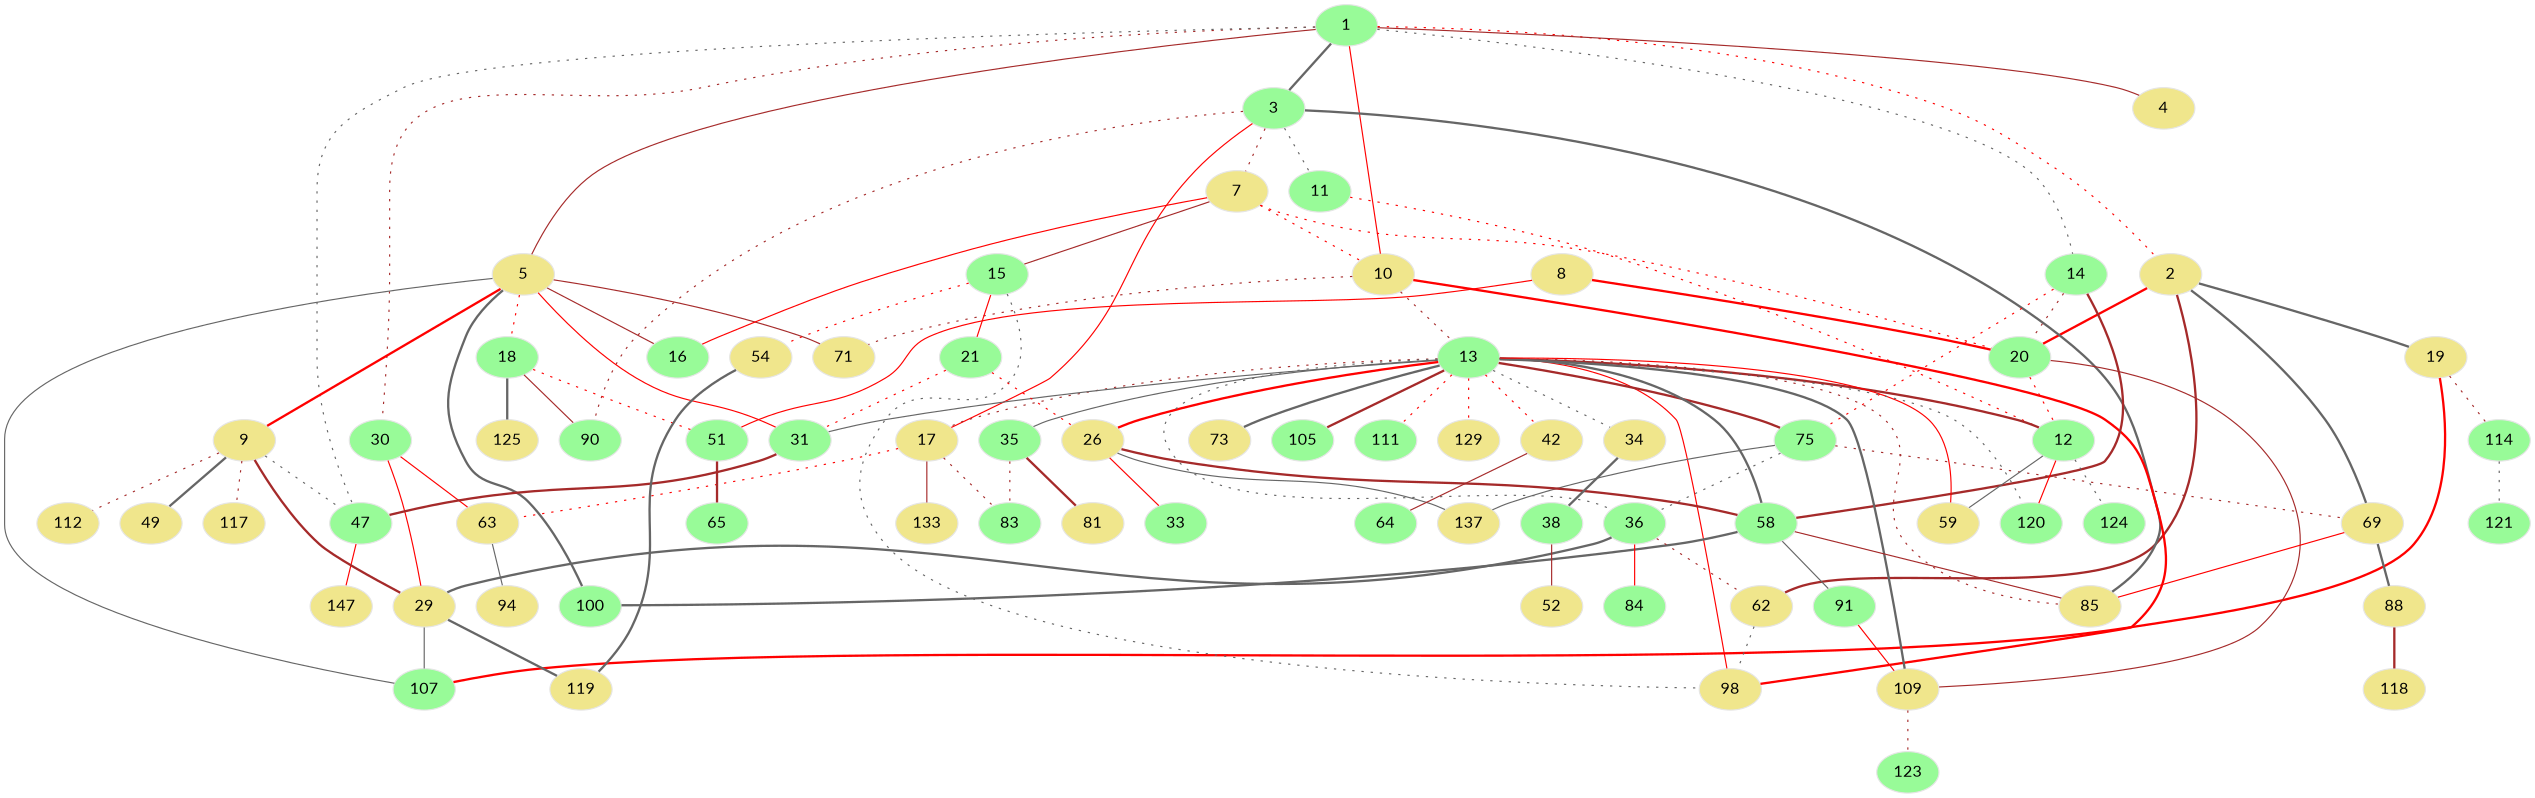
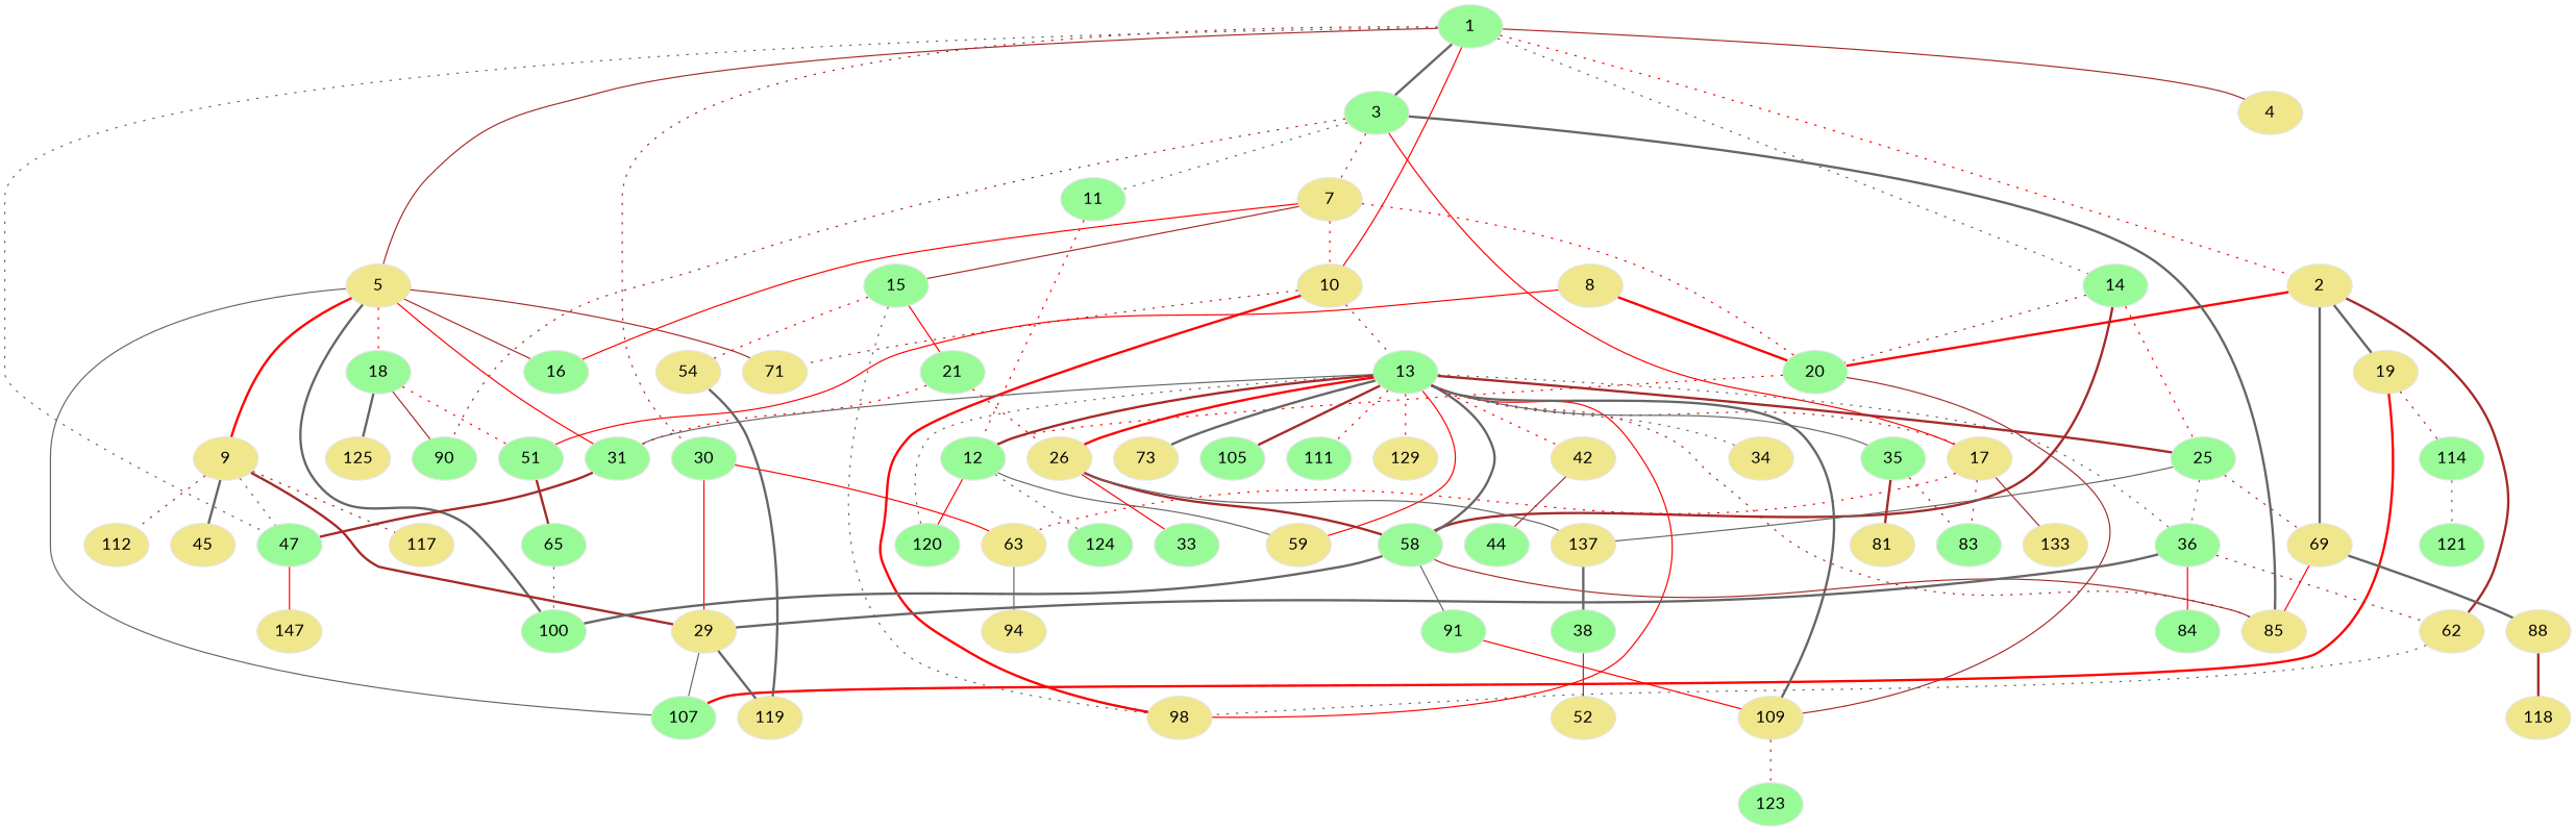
  graph {
    fontname=Lato
    node [color=gray90 fillcolor=khaki fontname=Lato style=filled]
    edge [color=gray40 fontname=Lato style=dotted]
    2
    1 [fillcolor=palegreen]
    3 [fillcolor=palegreen super="+6"]
    4
    5 [super="+12+115+23"]
    10 [super="+71+53"]
    14 [fillcolor=palegreen super="+146"]
    30 [fillcolor=palegreen super="+40+41"]
    47 [fillcolor=palegreen super="+79+77"]
    19
    20 [fillcolor=palegreen super="+108+72+136"]
    62 [super="+75"]
    69 [super="+138"]
    7 [super="+76"]
    11 [fillcolor=palegreen super="+37"]
    17 [super="+46+55"]
    85 [super="+95"]
    90 [fillcolor=palegreen]
    9
    16 [fillcolor=palegreen]
    18 [fillcolor=palegreen]
    31 [fillcolor=palegreen super="+43+97"]
    n23 [label=71 super="+102+101"]
    100 [fillcolor=palegreen]
    107 [fillcolor=palegreen]
    13 [fillcolor=palegreen super="+57+24+112"]
    98 [super="+126+134"]
-   25 [fillcolor=palegreen super="+96" label=75]
+   25 [fillcolor=palegreen super="+96"]
    58 [fillcolor=palegreen super="+104+68"]
    n30 [label=29 super="+50+67"]
    63 [super="+66"]
    147
    114 [fillcolor=palegreen]
    n34 [fillcolor=palegreen label=12 super="+39"]
    109
    88 [super="+113"]
    15 [fillcolor=palegreen super="+60"]
    83 [fillcolor=palegreen]
    133
    8 [super="+122"]
    51 [fillcolor=palegreen]
-   45 [label=49]
+   45
    117
    n44 [label=112]
    125 [super="+132"]
    21 [fillcolor=palegreen super="+93+143"]
    54
    65 [fillcolor=palegreen super="+103"]
    119 [super="+140"]
    26 [super="+29"]
    34 [super="+127"]
    35 [fillcolor=palegreen super="+78+56"]
    36 [fillcolor=palegreen super="+48+99"]
    42
    59
    73
    105 [fillcolor=palegreen]
    111 [fillcolor=palegreen super="+149"]
    120 [fillcolor=palegreen]
    129
    124 [fillcolor=palegreen]
    137
    33 [fillcolor=palegreen]
    38 [fillcolor=palegreen super="+82"]
    81
    84 [fillcolor=palegreen]
-   64 [fillcolor=palegreen]
+   64 [fillcolor=palegreen label=44]
    91 [fillcolor=palegreen]
    123 [fillcolor=palegreen]
    94
    121 [fillcolor=palegreen]
    52
    118
    2 -- 19 [style=bold]
    2 -- 20 [color=red style=bold]
    2 -- 62 [color=brown style=bold]
    2 -- 69 [style=bold]
    1 -- 2 [color=red]
    1 -- 3 [style=bold]
    1 -- 4 [color=brown style=solid]
    1 -- 5 [color=brown style=solid]
    1 -- 10 [color=red style=solid]
    1 -- 14
    1 -- 30 [color=brown]
    1 -- 47
    3 -- 7 [color=brown]
    3 -- 11
    3 -- 17 [color=red style=solid]
    3 -- 85 [style=bold]
    3 -- 90 [color=brown]
    5 -- 9 [color=red style=bold]
    5 -- 16 [color=brown style=solid]
    5 -- 18 [color=red]
    5 -- 31 [color=red style=solid]
    5 -- n23 [color=brown style=solid]
    5 -- 100 [style=bold]
    5 -- 107 [style=solid]
    10 -- n23 [color=brown]
    10 -- 13 [color=brown]
    10 -- 98 [color=red style=bold]
    14 -- 20 [color=brown]
    14 -- 25 [color=red]
    14 -- 58 [color=brown style=bold]
    30 -- n30 [color=red style=solid]
    30 -- 63 [color=red style=solid]
    47 -- 147 [color=red style=solid]
    19 -- 107 [color=red style=bold]
    19 -- 114 [color=brown]
    20 -- n34 [color=red]
    20 -- 109 [color=brown style=solid]
    62 -- 98
    69 -- 85 [color=red style=solid]
    69 -- 88 [style=bold]
    7 -- 10 [color=red]
    7 -- 20 [color=red]
    7 -- 16 [color=red style=solid]
    7 -- 15 [color=brown style=solid]
    11 -- n34 [color=red]
    17 -- 63 [color=red]
    17 -- 83 [color=brown]
    17 -- 133 [color=brown style=solid]
    9 -- 47
    9 -- n30 [color=brown style=bold]
    9 -- 45 [style=bold]
    9 -- 117 [color=brown]
    9 -- n44 [color=brown]
    18 -- 90 [color=brown style=solid]
    18 -- 51 [color=red]
    18 -- 125 [style=bold]
    31 -- 47 [color=brown style=bold]
    13 -- 17 [color=brown]
    13 -- 85 [color=brown]
    13 -- 31 [style=solid weight=2]
    13 -- 98 [color=red style=solid]
    13 -- 25 [color=brown style=bold]
    13 -- 58 [style=bold]
    13 -- n34 [color=brown style=bold]
    13 -- 109 [style=bold]
    13 -- 26 [color=red style=bold]
    13 -- 34
    13 -- 35 [style=solid]
    13 -- 36
    13 -- 42 [color=red]
    13 -- 59 [color=red style=solid]
    13 -- 73 [style=bold]
    13 -- 105 [color=brown style=bold]
    13 -- 111 [color=red]
    13 -- 120
    13 -- 129 [color=red]
    25 -- 69 [color=brown]
    25 -- 36
    25 -- 137 [style=solid]
    58 -- 85 [color=brown style=solid]
    58 -- 100 [style=bold]
    58 -- 91 [style=solid]
    n30 -- 107 [style=solid]
    n30 -- 119 [style=bold]
    63 -- 94 [style=solid]
    114 -- 121
    n34 -- 59 [style=solid]
    n34 -- 120 [color=red style=solid]
    n34 -- 124
    109 -- 123 [color=brown]
    88 -- 118 [color=brown style=bold]
    15 -- 98
    15 -- 21 [color=red style=solid]
    15 -- 54 [color=red]
    8 -- 20 [color=red style=bold]
    8 -- 51 [color=red style=solid]
    51 -- 65 [color=brown style=bold]
    21 -- 31 [color=red]
    21 -- 26 [color=red]
    54 -- 119 [style=bold]
+   65 -- 100
    26 -- 58 [color=brown style=bold]
    26 -- 137 [style=solid]
    26 -- 33 [color=red style=solid]
-   34 -- 38 [style=bold]
+   137 -- 38 [style=bold]
    35 -- 83 [color=brown]
    35 -- 81 [color=brown style=bold]
    36 -- 62 [color=brown]
    36 -- n30 [style=bold]
    36 -- 84 [color=red style=solid]
    42 -- 64 [color=brown style=solid]
    38 -- 52 [color=brown style=solid]
    91 -- 109 [color=red style=solid]
  }
